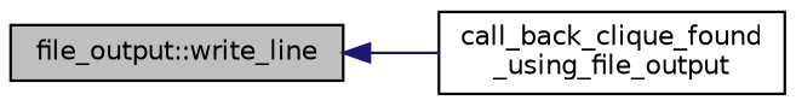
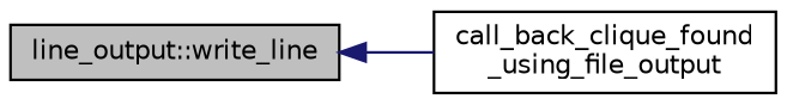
  digraph {
    rankdir=LR
    node [color=black fontname=Helvetica fontsize=10 shape=record style=filled]
-   n1 [fillcolor=grey75 fontcolor=black height=0.2 label="file_output::write_line" width=0.4]
+   n1 [fillcolor=grey75 fontcolor=black height=0.2 label="line_output::write_line" width=0.4]
    n2 [fillcolor=white height=0.2 label="call_back_clique_found\l_using_file_output" width=0.4]
    n1 -> n2 [color=midnightblue dir=back fontname=Helvetica fontsize=10 labelfontname=Helvetica labelfontsize=10 style=solid]
  }
